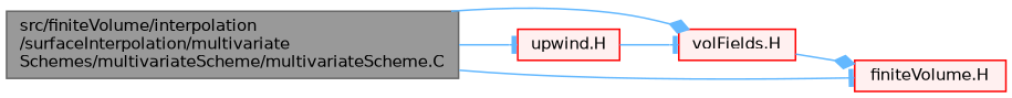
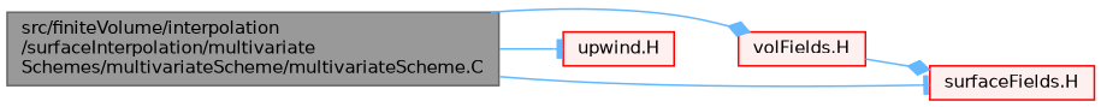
  digraph {
    rankdir=LR
    node [color=red fillcolor="#FFF0F0" fontname=Helvetica fontsize=10 shape=box style=filled]
    edge [arrowhead=tee color=steelblue1 fontname=Helvetica fontsize=10 labelfontname=Helvetica labelfontsize=10 style=solid]
    n1 [color=gray40 fillcolor=grey60 fontcolor=black height=0.2 label="src/finiteVolume/interpolation\l/surfaceInterpolation/multivariate\lSchemes/multivariateScheme/multivariateScheme.C" width=0.4]
    n2 [height=0.2 label="volFields.H" width=0.4]
-   n3 [height=0.2 label="finiteVolume.H" width=0.4]
+   n3 [height=0.2 label="surfaceFields.H" width=0.4]
    n4 [height=0.2 label="upwind.H" width=0.4]
    n1 -> n2 [arrowhead=diamond]
    n1 -> n3
    n1 -> n4
    n2 -> n3 [arrowhead=diamond]
-   n4 -> n2
  }
